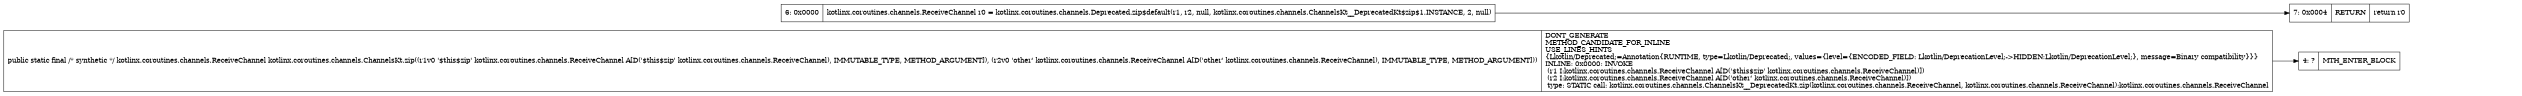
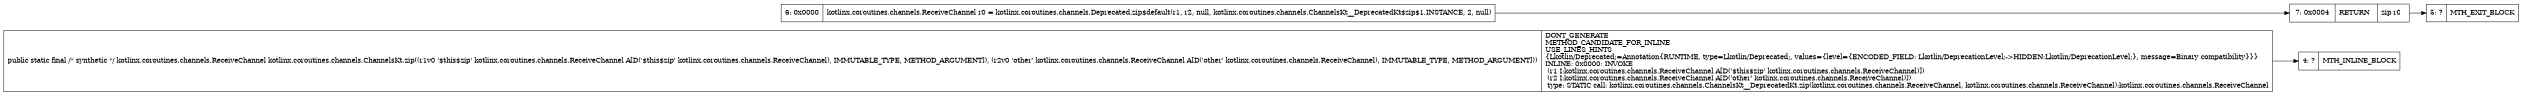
  digraph {
    rankdir=LR
    node [shape=record]
-   n1 [label="{4\:\ ?|MTH_ENTER_BLOCK\l}"]
+   n1 [label="{4\:\ ?|MTH_INLINE_BLOCK\l}"]
    n2 [label="{6\:\ 0x0000|kotlinx.coroutines.channels.ReceiveChannel r0 = kotlinx.coroutines.channels.Deprecated.zip$default(r1, r2, null, kotlinx.coroutines.channels.ChannelsKt__DeprecatedKt$zip$1.INSTANCE, 2, null)\l}"]
-   n3 [label="{7\:\ 0x0004|RETURN\l|return r0\l}"]
+   n3 [label="{7\:\ 0x0004|RETURN\l|zip r0\l}"]
+   n4 [label="{5\:\ ?|MTH_EXIT_BLOCK\l}"]
    n5 [label="{public static final \/* synthetic *\/ kotlinx.coroutines.channels.ReceiveChannel kotlinx.coroutines.channels.ChannelsKt.zip((r1v0 '$this$zip' kotlinx.coroutines.channels.ReceiveChannel A[D('$this$zip' kotlinx.coroutines.channels.ReceiveChannel), IMMUTABLE_TYPE, METHOD_ARGUMENT]), (r2v0 'other' kotlinx.coroutines.channels.ReceiveChannel A[D('other' kotlinx.coroutines.channels.ReceiveChannel), IMMUTABLE_TYPE, METHOD_ARGUMENT]))  | DONT_GENERATE\lMETHOD_CANDIDATE_FOR_INLINE\lUSE_LINES_HINTS\l\{Lkotlin\/Deprecated;=Annotation\{RUNTIME, type=Lkotlin\/Deprecated;, values=\{level=\{ENCODED_FIELD: Lkotlin\/DeprecationLevel;\-\>HIDDEN:Lkotlin\/DeprecationLevel;\}, message=Binary compatibility\}\}\}\lINLINE: 0x0000: INVOKE  \l  (r1 I:kotlinx.coroutines.channels.ReceiveChannel A[D('$this$zip' kotlinx.coroutines.channels.ReceiveChannel)])\l  (r2 I:kotlinx.coroutines.channels.ReceiveChannel A[D('other' kotlinx.coroutines.channels.ReceiveChannel)])\l type: STATIC call: kotlinx.coroutines.channels.ChannelsKt__DeprecatedKt.zip(kotlinx.coroutines.channels.ReceiveChannel, kotlinx.coroutines.channels.ReceiveChannel):kotlinx.coroutines.channels.ReceiveChannel\l}"]
    n2 -> n3
+   n3 -> n4
    n5 -> n1
  }
